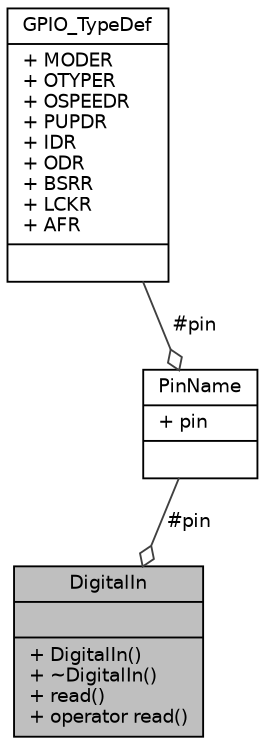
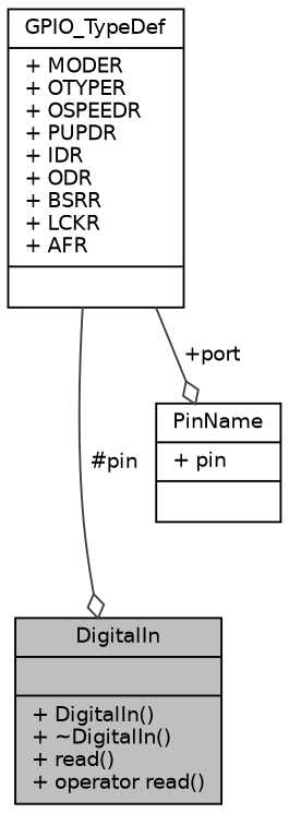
  digraph {
    node [color=black fillcolor=white fontname=Helvetica fontsize=10 shape=record style=filled]
    edge [arrowhead=odiamond color=grey25 fontname=Helvetica fontsize=10 labelfontname=Helvetica labelfontsize=10 style=solid]
    n1 [fillcolor=grey75 fontcolor=black height=0.2 label="{DigitalIn\n||+ DigitalIn()\l+ ~DigitalIn()\l+ read()\l+ operator read()\l}" width=0.4]
    n2 [height=0.2 label="{PinName\n|+ pin\l|}" width=0.4]
    n3 [height=0.2 label="{GPIO_TypeDef\n|+ MODER\l+ OTYPER\l+ OSPEEDR\l+ PUPDR\l+ IDR\l+ ODR\l+ BSRR\l+ LCKR\l+ AFR\l|}" width=0.4]
-   n2 -> n1 [label=" #pin"]
-   n3 -> n2 [label=" #pin"]
+   n3 -> n1 [label=" #pin"]
+   n3 -> n2 [label=" +port"]
  }
